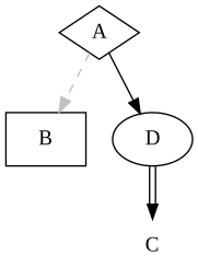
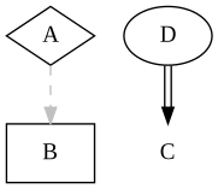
  digraph {
    fontname="Liberation Serif"
    node [fontname="Liberation Serif"]
    edge [fontname="Liberation Serif"]
    A [shape=diamond]
    B [shape=box]
    D
    C [arrowhead=none penwidth=0]
    A -> B [color=grey style=dashed]
-   A -> D [shape=circle]
    D -> C [color="black:invis:black"]
  }
